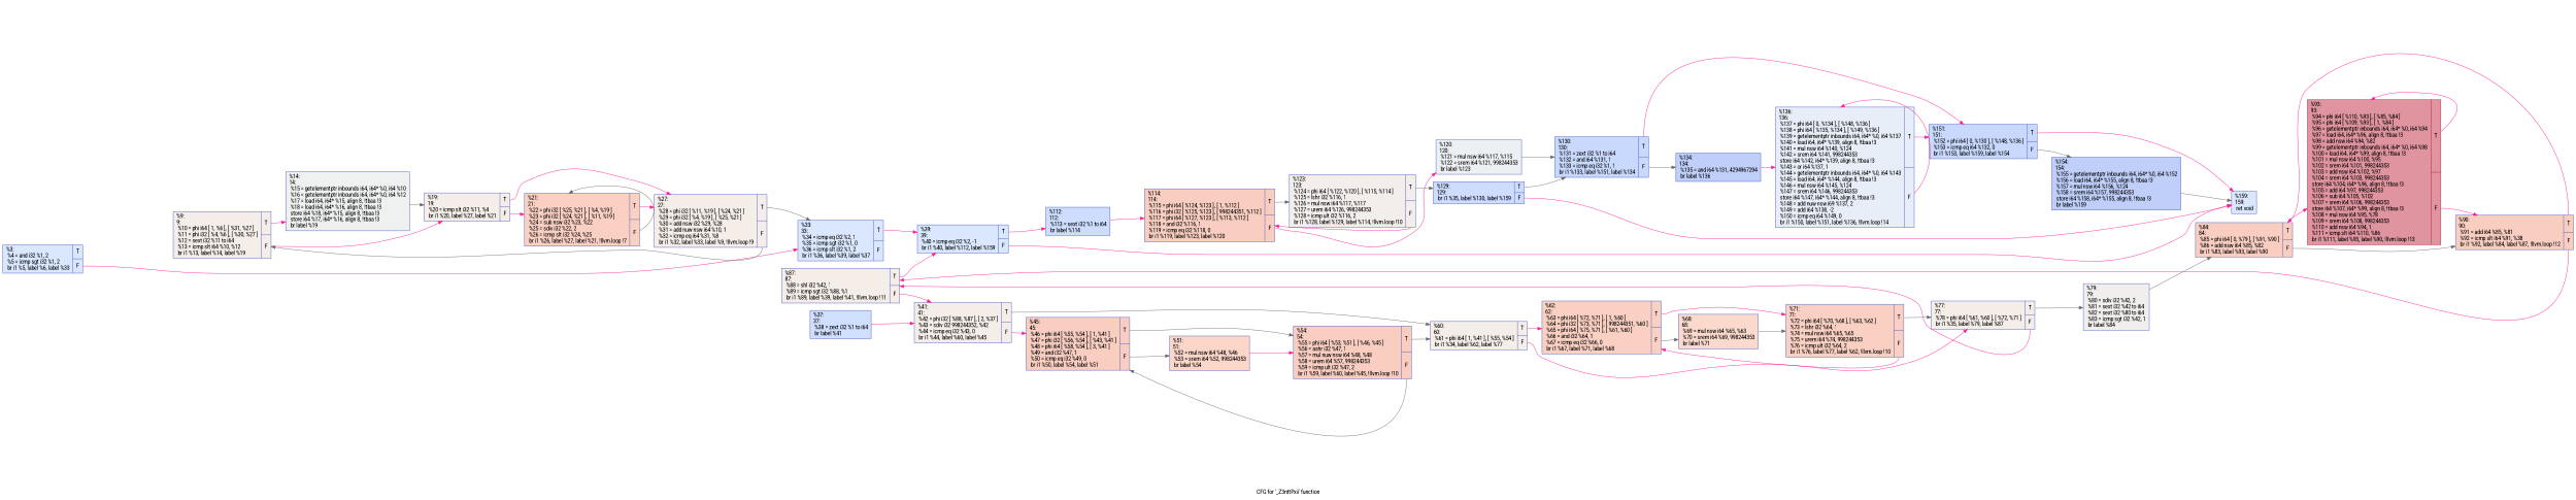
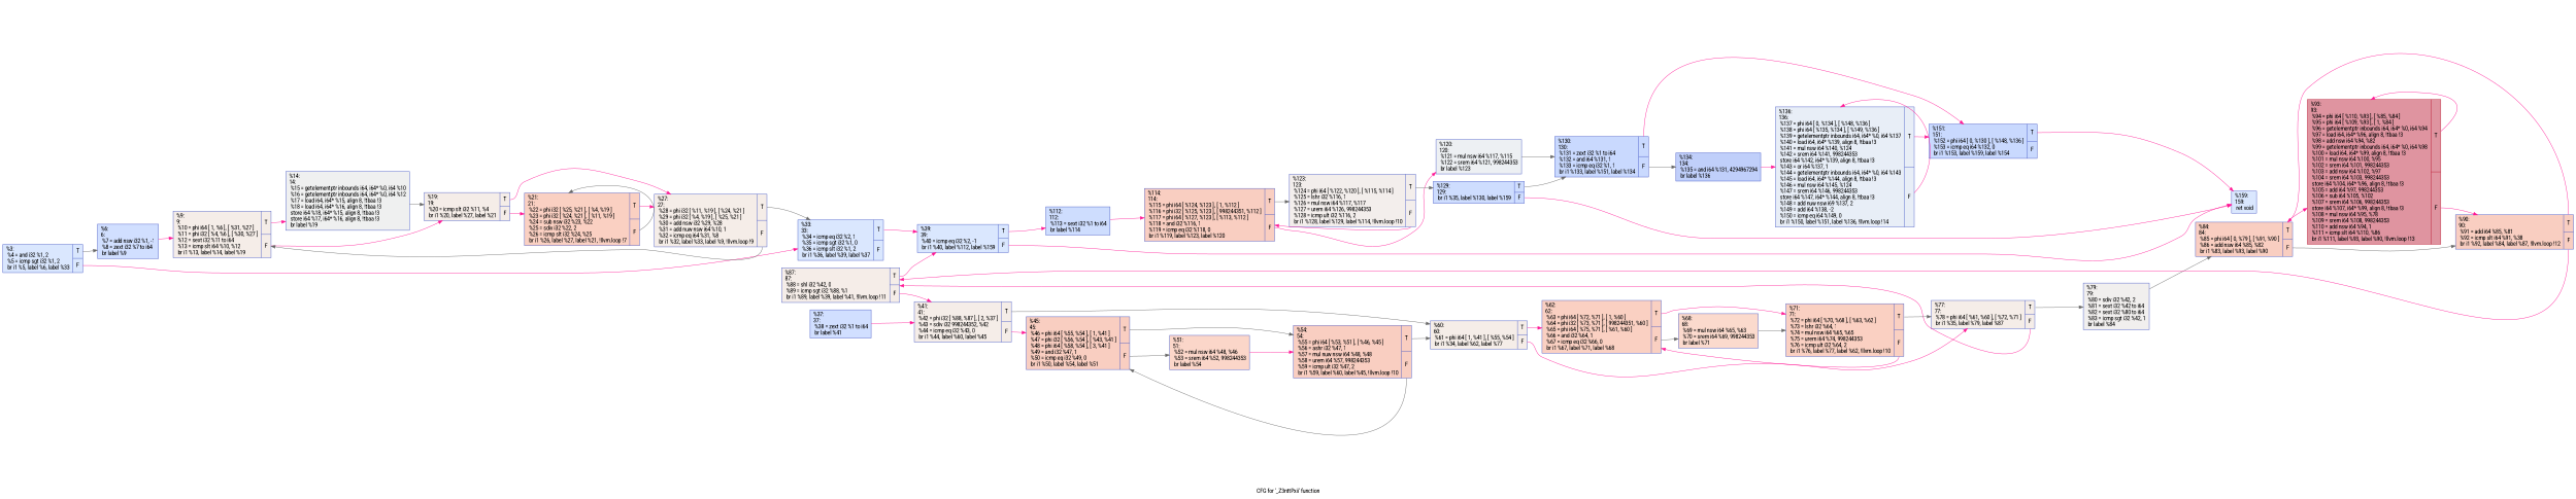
  digraph {
    fontname="Roboto Condensed"
    label="CFG for '_Z3nttPxii' function"
    rankdir=LR
    node [color="#3d50c3ff" fillcolor="#e8d6cc70" fontname="Roboto Condensed" shape=record style=filled]
    edge [color=deeppink fontname="Roboto Condensed" tailport=s0]
    n1 [fillcolor="#abc8fd70" label="{%3:\l  %4 = and i32 %1, 2\l  %5 = icmp sgt i32 %1, 2\l  br i1 %5, label %6, label %33\l|{<s0>T|<s1>F}}"]
+   n2 [fillcolor="#96b7ff70" label="{%6:\l6:                                                \l  %7 = add nsw i32 %1, -1\l  %8 = zext i32 %7 to i64\l  br label %9\l}"]
    n3 [fillcolor="#abc8fd70" label="{%33:\l33:                                               \l  %34 = icmp eq i32 %2, 1\l  %35 = icmp sgt i32 %1, 0\l  %36 = icmp slt i32 %1, 2\l  br i1 %36, label %39, label %37\l|{<s0>T|<s1>F}}"]
    n4 [label="{%9:\l9:                                                \l  %10 = phi i64 [ 1, %6 ], [ %31, %27 ]\l  %11 = phi i32 [ %4, %6 ], [ %30, %27 ]\l  %12 = sext i32 %11 to i64\l  %13 = icmp slt i64 %10, %12\l  br i1 %13, label %14, label %19\l|{<s0>T|<s1>F}}"]
    n5 [fillcolor="#abc8fd70" label="{%39:\l39:                                               \l  %40 = icmp eq i32 %2, -1\l  br i1 %40, label %112, label %159\l|{<s0>T|<s1>F}}"]
    n6 [fillcolor="#dbdcde70" label="{%14:\l14:                                               \l  %15 = getelementptr inbounds i64, i64* %0, i64 %10\l  %16 = getelementptr inbounds i64, i64* %0, i64 %12\l  %17 = load i64, i64* %15, align 8, !tbaa !3\l  %18 = load i64, i64* %16, align 8, !tbaa !3\l  store i64 %18, i64* %15, align 8, !tbaa !3\l  store i64 %17, i64* %16, align 8, !tbaa !3\l  br label %19\l}"]
    n7 [label="{%19:\l19:                                               \l  %20 = icmp slt i32 %11, %4\l  br i1 %20, label %27, label %21\l|{<s0>T|<s1>F}}"]
    n8 [fillcolor="#8fb1fe70" label="{%112:\l112:                                              \l  %113 = sext i32 %1 to i64\l  br label %114\l}"]
    n9 [fillcolor="#abc8fd70" label="{%159:\l159:                                              \l  ret void\l}"]
    n10 [fillcolor="#96b7ff70" label="{%37:\l37:                                               \l  %38 = zext i32 %1 to i64\l  br label %41\l}"]
    n11 [label="{%41:\l41:                                               \l  %42 = phi i32 [ %88, %87 ], [ 2, %37 ]\l  %43 = sdiv i32 998244352, %42\l  %44 = icmp eq i32 %43, 0\l  br i1 %44, label %60, label %45\l|{<s0>T|<s1>F}}"]
    n12 [label="{%27:\l27:                                               \l  %28 = phi i32 [ %11, %19 ], [ %24, %21 ]\l  %29 = phi i32 [ %4, %19 ], [ %25, %21 ]\l  %30 = add nsw i32 %29, %28\l  %31 = add nuw nsw i64 %10, 1\l  %32 = icmp eq i64 %31, %8\l  br i1 %32, label %33, label %9, !llvm.loop !9\l|{<s0>T|<s1>F}}"]
    n13 [fillcolor="#f3947570" label="{%21:\l21:                                               \l  %22 = phi i32 [ %25, %21 ], [ %4, %19 ]\l  %23 = phi i32 [ %24, %21 ], [ %11, %19 ]\l  %24 = sub nsw i32 %23, %22\l  %25 = sdiv i32 %22, 2\l  %26 = icmp slt i32 %24, %25\l  br i1 %26, label %27, label %21, !llvm.loop !7\l|{<s0>T|<s1>F}}"]
    n14 [fillcolor="#f2907270" label="{%114:\l114:                                              \l  %115 = phi i64 [ %124, %123 ], [ 1, %112 ]\l  %116 = phi i32 [ %125, %123 ], [ 998244351, %112 ]\l  %117 = phi i64 [ %127, %123 ], [ %113, %112 ]\l  %118 = and i32 %116, 1\l  %119 = icmp eq i32 %118, 0\l  br i1 %119, label %123, label %120\l|{<s0>T|<s1>F}}"]
    n15 [label="{%60:\l60:                                               \l  %61 = phi i64 [ 1, %41 ], [ %55, %54 ]\l  br i1 %34, label %62, label %77\l|{<s0>T|<s1>F}}"]
    n16 [fillcolor="#f2907270" label="{%45:\l45:                                               \l  %46 = phi i64 [ %55, %54 ], [ 1, %41 ]\l  %47 = phi i32 [ %56, %54 ], [ %43, %41 ]\l  %48 = phi i64 [ %58, %54 ], [ 3, %41 ]\l  %49 = and i32 %47, 1\l  %50 = icmp eq i32 %49, 0\l  br i1 %50, label %54, label %51\l|{<s0>T|<s1>F}}"]
    n17 [fillcolor="#f3947570" label="{%62:\l62:                                               \l  %63 = phi i64 [ %72, %71 ], [ 1, %60 ]\l  %64 = phi i32 [ %73, %71 ], [ 998244351, %60 ]\l  %65 = phi i64 [ %75, %71 ], [ %61, %60 ]\l  %66 = and i32 %64, 1\l  %67 = icmp eq i32 %66, 0\l  br i1 %67, label %71, label %68\l|{<s0>T|<s1>F}}"]
    n18 [label="{%77:\l77:                                               \l  %78 = phi i64 [ %61, %60 ], [ %72, %71 ]\l  br i1 %35, label %79, label %87\l|{<s0>T|<s1>F}}"]
    n19 [fillcolor="#f2907270" label="{%54:\l54:                                               \l  %55 = phi i64 [ %53, %51 ], [ %46, %45 ]\l  %56 = ashr i32 %47, 1\l  %57 = mul nuw nsw i64 %48, %48\l  %58 = urem i64 %57, 998244353\l  %59 = icmp ult i32 %47, 2\l  br i1 %59, label %60, label %45, !llvm.loop !10\l|{<s0>T|<s1>F}}"]
    n20 [fillcolor="#f6a38570" label="{%51:\l51:                                               \l  %52 = mul nsw i64 %48, %46\l  %53 = srem i64 %52, 998244353\l  br label %54\l}"]
    n21 [fillcolor="#e3d9d370" label="{%123:\l123:                                              \l  %124 = phi i64 [ %122, %120 ], [ %115, %114 ]\l  %125 = lshr i32 %116, 1\l  %126 = mul nsw i64 %117, %117\l  %127 = urem i64 %126, 998244353\l  %128 = icmp ult i32 %116, 2\l  br i1 %128, label %129, label %114, !llvm.loop !10\l|{<s0>T|<s1>F}}"]
    n22 [fillcolor="#d6dce470" label="{%120:\l120:                                              \l  %121 = mul nsw i64 %117, %115\l  %122 = srem i64 %121, 998244353\l  br label %123\l}"]
    n23 [fillcolor="#f3947570" label="{%71:\l71:                                               \l  %72 = phi i64 [ %70, %68 ], [ %63, %62 ]\l  %73 = lshr i32 %64, 1\l  %74 = mul nsw i64 %65, %65\l  %75 = urem i64 %74, 998244353\l  %76 = icmp ult i32 %64, 2\l  br i1 %76, label %77, label %62, !llvm.loop !10\l|{<s0>T|<s1>F}}"]
    n24 [fillcolor="#f7ac8e70" label="{%68:\l68:                                               \l  %69 = mul nsw i64 %65, %63\l  %70 = srem i64 %69, 998244353\l  br label %71\l}"]
    n25 [fillcolor="#e0dbd870" label="{%79:\l79:                                               \l  %80 = sdiv i32 %42, 2\l  %81 = sext i32 %42 to i64\l  %82 = sext i32 %80 to i64\l  %83 = icmp sgt i32 %42, 1\l  br label %84\l}"]
-   n26 [label="{%87:\l87:                                               \l  %88 = shl i32 %42, 1\l  %89 = icmp sgt i32 %88, %1\l  br i1 %89, label %39, label %41, !llvm.loop !11\l|{<s0>T|<s1>F}}"]
+   n26 [label="{%87:\l87:                                               \l  %88 = shl i32 %42, 0\l  %89 = icmp sgt i32 %88, %1\l  br i1 %89, label %39, label %41, !llvm.loop !11\l|{<s0>T|<s1>F}}"]
    n27 [fillcolor="#f2907270" label="{%84:\l84:                                               \l  %85 = phi i64 [ 0, %79 ], [ %91, %90 ]\l  %86 = add nsw i64 %85, %82\l  br i1 %83, label %93, label %90\l|{<s0>T|<s1>F}}"]
    n28 [color="#b70d28ff" fillcolor="#b70d2870" label="{%93:\l93:                                               \l  %94 = phi i64 [ %110, %93 ], [ %85, %84 ]\l  %95 = phi i64 [ %109, %93 ], [ 1, %84 ]\l  %96 = getelementptr inbounds i64, i64* %0, i64 %94\l  %97 = load i64, i64* %96, align 8, !tbaa !3\l  %98 = add nsw i64 %94, %82\l  %99 = getelementptr inbounds i64, i64* %0, i64 %98\l  %100 = load i64, i64* %99, align 8, !tbaa !3\l  %101 = mul nsw i64 %100, %95\l  %102 = srem i64 %101, 998244353\l  %103 = add nsw i64 %102, %97\l  %104 = srem i64 %103, 998244353\l  store i64 %104, i64* %96, align 8, !tbaa !3\l  %105 = add i64 %97, 998244353\l  %106 = sub i64 %105, %102\l  %107 = srem i64 %106, 998244353\l  store i64 %107, i64* %99, align 8, !tbaa !3\l  %108 = mul nsw i64 %95, %78\l  %109 = srem i64 %108, 998244353\l  %110 = add nsw i64 %94, 1\l  %111 = icmp slt i64 %110, %86\l  br i1 %111, label %93, label %90, !llvm.loop !13\l|{<s0>T|<s1>F}}"]
    n29 [fillcolor="#f2907270" label="{%90:\l90:                                               \l  %91 = add i64 %85, %81\l  %92 = icmp slt i64 %91, %38\l  br i1 %92, label %84, label %87, !llvm.loop !12\l|{<s0>T|<s1>F}}"]
    n30 [fillcolor="#8fb1fe70" label="{%129:\l129:                                              \l  br i1 %35, label %130, label %159\l|{<s0>T|<s1>F}}"]
    n31 [fillcolor="#85a8fc70" label="{%130:\l130:                                              \l  %131 = zext i32 %1 to i64\l  %132 = and i64 %131, 1\l  %133 = icmp eq i32 %1, 1\l  br i1 %133, label %151, label %134\l|{<s0>T|<s1>F}}"]
    n32 [fillcolor="#85a8fc70" label="{%151:\l151:                                              \l  %152 = phi i64 [ 0, %130 ], [ %148, %136 ]\l  %153 = icmp eq i64 %132, 0\l  br i1 %153, label %159, label %154\l|{<s0>T|<s1>F}}"]
    n33 [fillcolor="#7093f370" label="{%134:\l134:                                              \l  %135 = and i64 %131, 4294967294\l  br label %136\l}"]
-   n34 [fillcolor="#7093f370" label="{%154:\l154:                                              \l  %155 = getelementptr inbounds i64, i64* %0, i64 %152\l  %156 = load i64, i64* %155, align 8, !tbaa !3\l  %157 = mul nsw i64 %156, %124\l  %158 = srem i64 %157, 998244353\l  store i64 %158, i64* %155, align 8, !tbaa !3\l  br label %159\l}"]
    n35 [fillcolor="#cbd8ee70" label="{%136:\l136:                                              \l  %137 = phi i64 [ 0, %134 ], [ %148, %136 ]\l  %138 = phi i64 [ %135, %134 ], [ %149, %136 ]\l  %139 = getelementptr inbounds i64, i64* %0, i64 %137\l  %140 = load i64, i64* %139, align 8, !tbaa !3\l  %141 = mul nsw i64 %140, %124\l  %142 = srem i64 %141, 998244353\l  store i64 %142, i64* %139, align 8, !tbaa !3\l  %143 = or i64 %137, 1\l  %144 = getelementptr inbounds i64, i64* %0, i64 %143\l  %145 = load i64, i64* %144, align 8, !tbaa !3\l  %146 = mul nsw i64 %145, %124\l  %147 = srem i64 %146, 998244353\l  store i64 %147, i64* %144, align 8, !tbaa !3\l  %148 = add nuw nsw i69 %137, 2\l  %149 = add i64 %138, -2\l  %150 = icmp eq i64 %149, 0\l  br i1 %150, label %151, label %136, !llvm.loop !14\l|{<s0>T|<s1>F}}"]
+   n1 -> n2 [color=gray40]
    n1 -> n3 [tailport=s1]
+   n2 -> n4
    n3 -> n5
    n4 -> n6
    n4 -> n7 [tailport=s1]
    n5 -> n8
    n5 -> n9 [tailport=s1]
    n6 -> n7 [color=gray40]
    n7 -> n12
    n7 -> n13 [tailport=s1]
    n8 -> n14
    n10 -> n11
    n11 -> n15 [color=gray40]
    n11 -> n16 [tailport=s1]
    n12 -> n3 [color=gray40]
    n12 -> n4 [color=gray40 tailport=s1]
    n13 -> n12
    n13 -> n13 [color=gray40 tailport=s1]
    n14 -> n21 [color=gray40]
    n14 -> n22 [tailport=s1]
    n15 -> n17
    n15 -> n18 [tailport=s1]
    n16 -> n19 [color=gray40]
    n16 -> n20 [color=gray40 tailport=s1]
    n17 -> n23
    n17 -> n24 [color=gray40 tailport=s1]
    n18 -> n25 [color=gray40]
    n18 -> n26 [tailport=s1]
    n19 -> n15 [color=gray40]
    n19 -> n16 [color=gray40 tailport=s1]
    n20 -> n19
    n21 -> n14 [tailport=s1]
    n21 -> n30 [color=gray40]
    n22 -> n31 [color=gray40]
    n23 -> n17 [tailport=s1]
    n23 -> n18 [color=gray40]
    n24 -> n23 [color=gray40]
    n25 -> n27 [color=gray40]
    n26 -> n5
    n26 -> n11 [tailport=s1]
    n27 -> n28
    n27 -> n29 [color=gray40 tailport=s1]
    n28 -> n28
    n28 -> n29 [tailport=s1]
    n29 -> n26 [tailport=s1]
    n29 -> n27
    n30 -> n9 [tailport=s1]
    n30 -> n31 [color=gray40]
    n31 -> n32
    n31 -> n33 [color=gray40 tailport=s1]
    n32 -> n9
-   n32 -> n34 [color=gray40 tailport=s1]
    n33 -> n35
-   n34 -> n9 [color=gray40]
    n35 -> n32
    n35 -> n35 [tailport=s1]
  }
